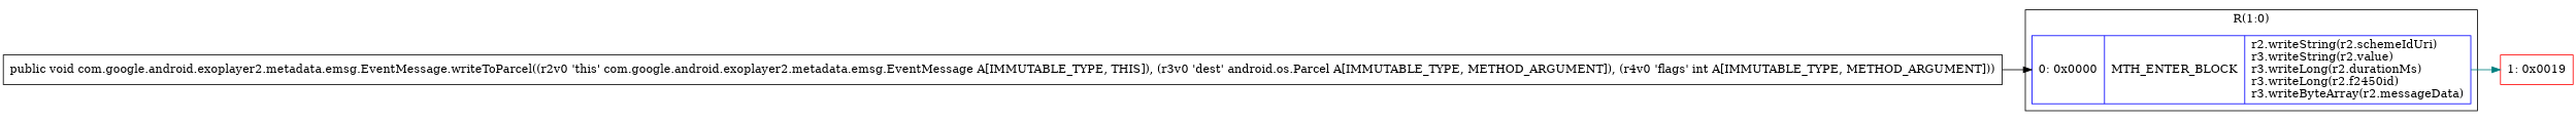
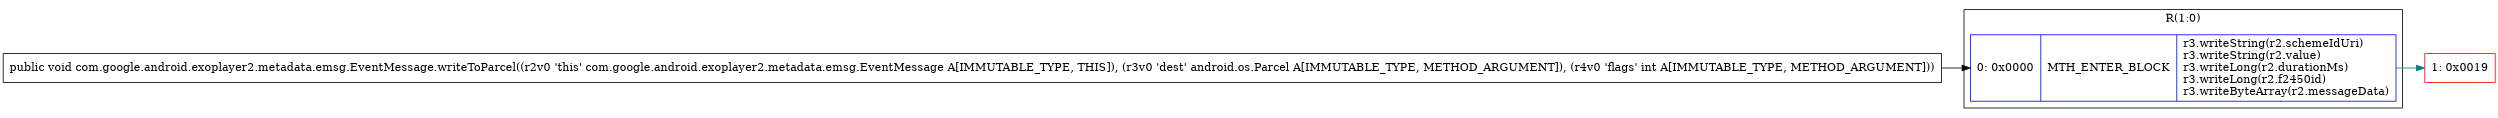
  digraph {
    rankdir=LR
    node [shape=record]
-   n1 [color=blue label="{0\:\ 0x0000|MTH_ENTER_BLOCK\l|r2.writeString(r2.schemeIdUri)\lr3.writeString(r2.value)\lr3.writeLong(r2.durationMs)\lr3.writeLong(r2.f2450id)\lr3.writeByteArray(r2.messageData)\l}"]
+   n1 [color=blue label="{0\:\ 0x0000|MTH_ENTER_BLOCK\l|r3.writeString(r2.schemeIdUri)\lr3.writeString(r2.value)\lr3.writeLong(r2.durationMs)\lr3.writeLong(r2.f2450id)\lr3.writeByteArray(r2.messageData)\l}"]
    n2 [color=red label="{1\:\ 0x0019}"]
    n3 [label="{public void com.google.android.exoplayer2.metadata.emsg.EventMessage.writeToParcel((r2v0 'this' com.google.android.exoplayer2.metadata.emsg.EventMessage A[IMMUTABLE_TYPE, THIS]), (r3v0 'dest' android.os.Parcel A[IMMUTABLE_TYPE, METHOD_ARGUMENT]), (r4v0 'flags' int A[IMMUTABLE_TYPE, METHOD_ARGUMENT])) }"]
    subgraph cluster_1 {
      label="R(1:0)"
      n1
    }
    n1 -> n2 [color=teal]
    n3 -> n1 [color=black]
  }
